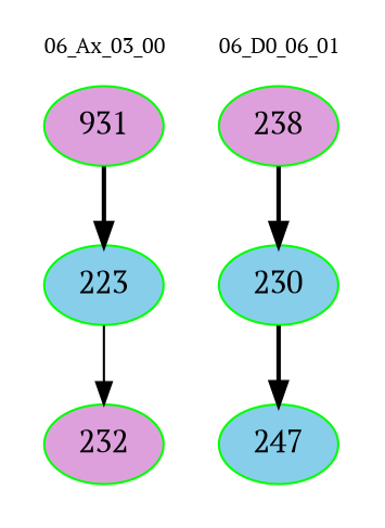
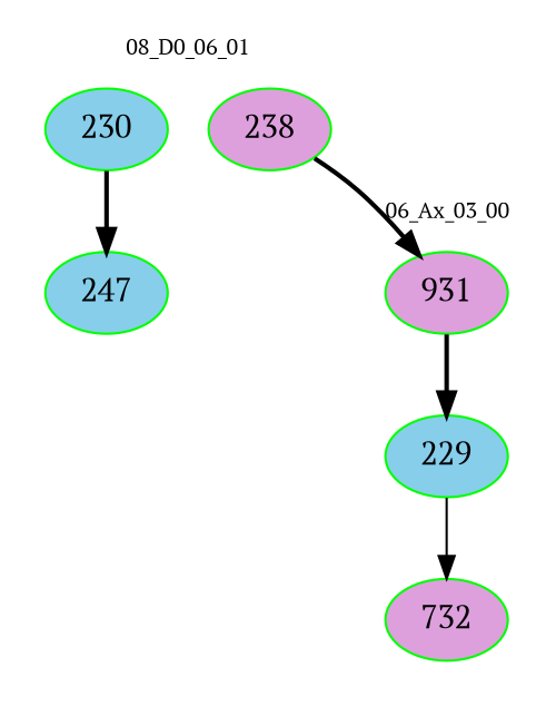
  digraph {
    fontname="PT Serif"
    node [color=green fillcolor=plum fontname="PT Serif" style=filled]
    edge [color=black fontname="PT Serif" style=bold]
    n1 [label=931]
-   n2 [fillcolor=skyblue label=223]
-   n3 [label=232]
+   n2 [fillcolor=skyblue label=229]
+   n3 [label=732]
    n4 [label=238]
    n5 [fillcolor=skyblue label=230]
    n6 [fillcolor=skyblue label=247]
    subgraph cluster_1 {
      color=white
      fontsize=10
      label="06_Ax_03_00"
      n1
      n2
      n3
    }
    subgraph cluster_2 {
      color=white
      fontsize=10
-     label="06_D0_06_01"
+     label="08_D0_06_01"
      n4
      n5
      n6
    }
    n1 -> n2
    n2 -> n3 [style=solid]
-   n4 -> n5
+   n4 -> n1
    n5 -> n6
  }
